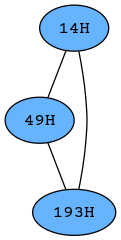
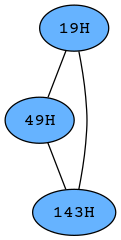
  graph {
    fontname="Courier Prime"
    node [fillcolor="#66B3FF" fontname="Courier Prime" style=radial]
    edge [fontname="Courier Prime" penwidth=1]
    n1 [label="49H"]
-   "14H"
-   "193H"
+   "14H" [label="19H"]
+   "193H" [label="143H"]
    n1 -- "193H"
    "14H" -- n1
    "14H" -- "193H"
  }
